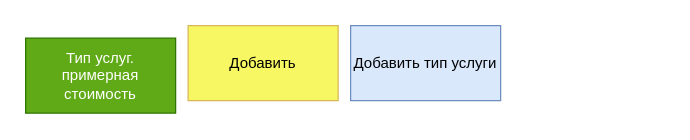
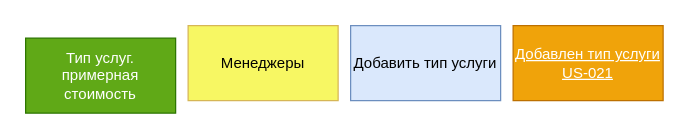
  <mxCell id="0" />
  <mxCell id="1" parent="0" />
- <mxCell id="2" value="Добавить" style="rounded=0;whiteSpace=wrap;html=1;fillColor=#F7F763;strokeColor=#d6b656;" vertex="1" parent="1"><mxGeometry x="150" y="20" width="120" height="60" as="geometry" /></mxCell>
+ <mxCell id="2" value="Менеджеры" style="rounded=0;whiteSpace=wrap;html=1;fillColor=#F7F763;strokeColor=#d6b656;" vertex="1" parent="1"><mxGeometry x="150" y="20" width="120" height="60" as="geometry" /></mxCell>
  <mxCell id="3" value="Добавить тип услуги" style="rounded=0;whiteSpace=wrap;html=1;fillColor=#dae8fc;strokeColor=#6c8ebf;" vertex="1" parent="1"><mxGeometry x="280" y="20" width="120" height="60" as="geometry" /></mxCell>
+ <mxCell id="4" value="&lt;u&gt;Добавлен тип услуги&lt;br&gt;US-021&lt;/u&gt;" style="rounded=0;whiteSpace=wrap;html=1;fillColor=#f0a30a;strokeColor=#BD7000;fontColor=#ffffff;" vertex="1" parent="1"><mxGeometry x="410" y="20" width="120" height="60" as="geometry" /></mxCell>
  <mxCell id="5" value="Тип услуг. примерная стоимость" style="rounded=0;whiteSpace=wrap;html=1;fillColor=#60a917;strokeColor=#2D7600;fontColor=#ffffff;" vertex="1" parent="1"><mxGeometry x="20" y="30" width="120" height="60" as="geometry" /></mxCell>
